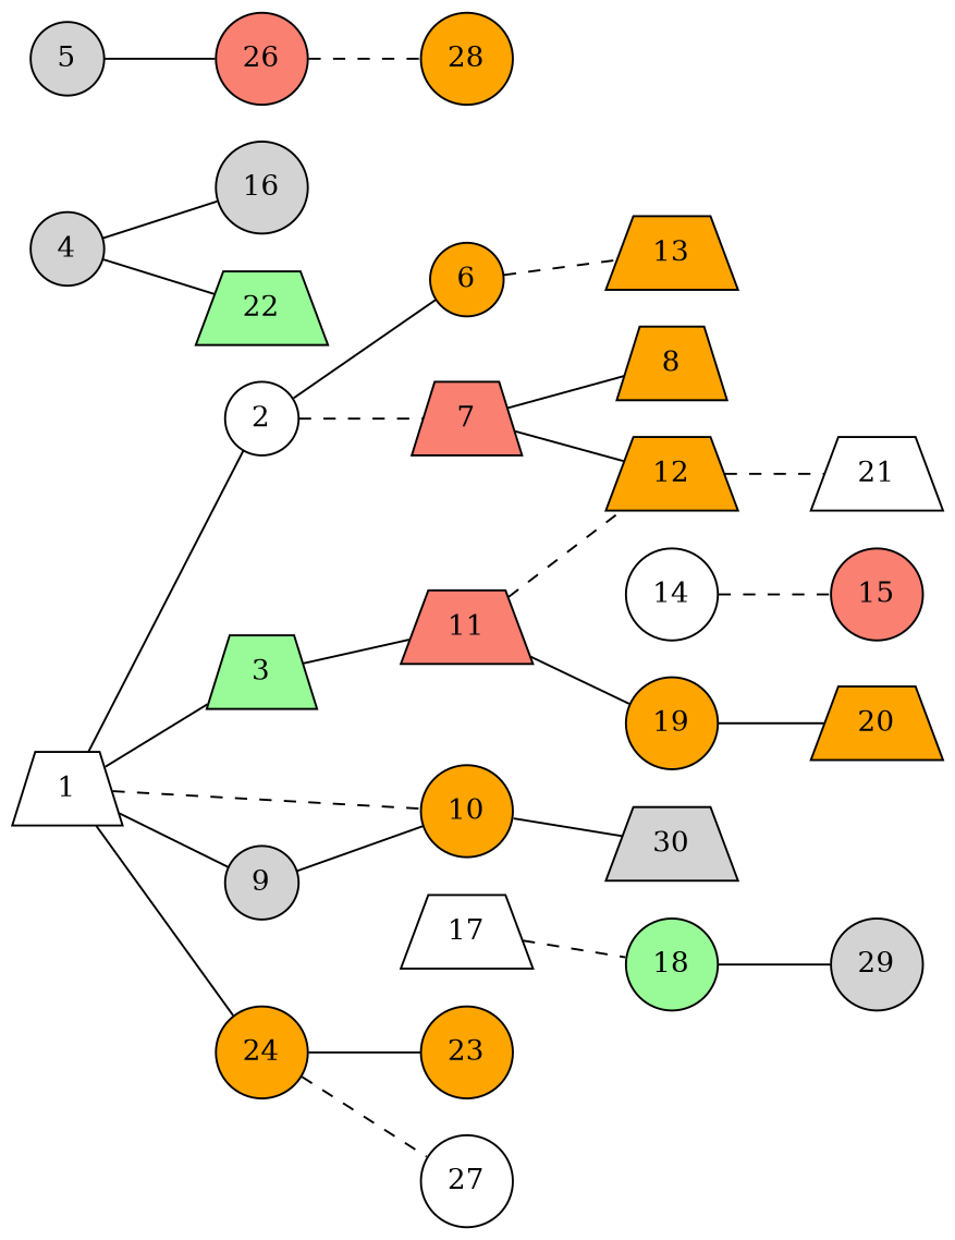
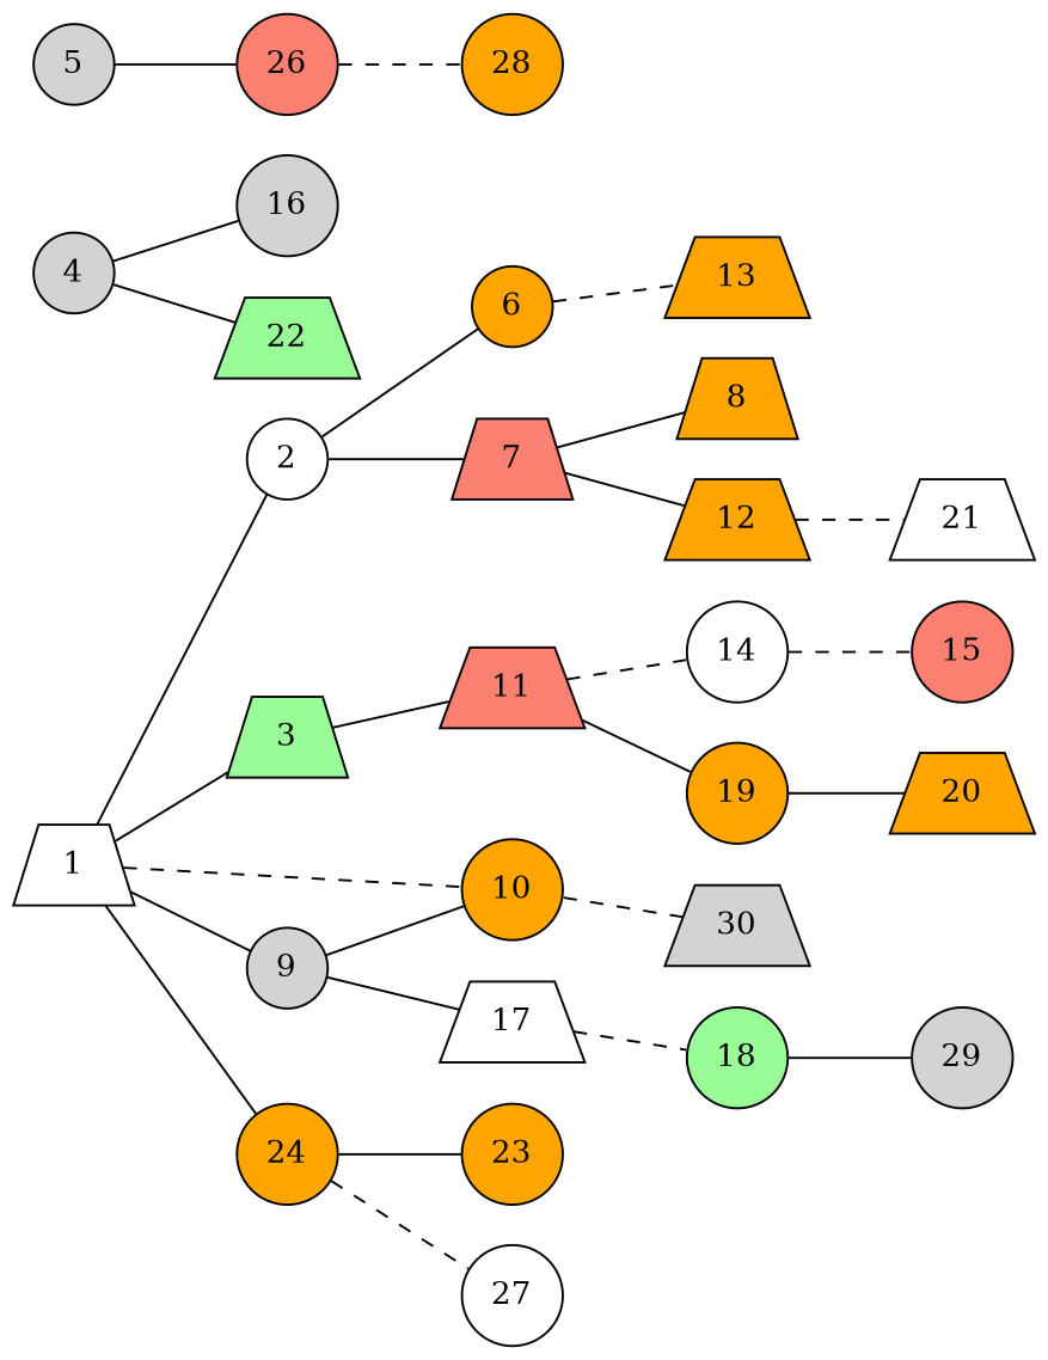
  graph {
    rankdir=LR
    node [fillcolor=orange shape=circle style=filled]
    edge [style=solid]
    1 [fillcolor=white shape=trapezium]
    2 [fillcolor=white]
    3 [fillcolor=palegreen shape=trapezium]
    9 [fillcolor=lightgrey]
    10
    24
    6
    7 [fillcolor=salmon shape=trapezium]
    11 [fillcolor=salmon shape=trapezium]
    17 [fillcolor=white shape=trapezium]
    30 [fillcolor=lightgrey shape=trapezium]
    23
    27 [fillcolor=white]
    4 [fillcolor=lightgrey]
    16 [fillcolor=lightgrey]
    22 [fillcolor=palegreen shape=trapezium]
    13 [shape=trapezium]
    12 [shape=trapezium]
    8 [shape=trapezium]
    14 [fillcolor=white]
    19
    18 [fillcolor=palegreen]
    5 [fillcolor=lightgrey]
    26 [fillcolor=salmon]
    21 [fillcolor=white shape=trapezium]
    15 [fillcolor=salmon]
    20 [shape=trapezium]
    28
    29 [fillcolor=lightgrey]
    1 -- 2
    1 -- 3
    1 -- 9
    1 -- 10 [style=dashed]
    1 -- 24
    2 -- 6
-   2 -- 7 [style=dashed]
+   2 -- 7
    3 -- 11
    9 -- 10
-   10 -- 30
+   9 -- 17
+   10 -- 30 [style=dashed]
    24 -- 23
    24 -- 27 [style=dashed]
    6 -- 13 [style=dashed]
    7 -- 12
    7 -- 8
-   11 -- 12 [style=dashed]
+   11 -- 14 [style=dashed]
    11 -- 19
    17 -- 18 [style=dashed]
    4 -- 16
    4 -- 22
    12 -- 21 [style=dashed]
    14 -- 15 [style=dashed]
    19 -- 20
    18 -- 29
    5 -- 26
    26 -- 28 [style=dashed]
  }
